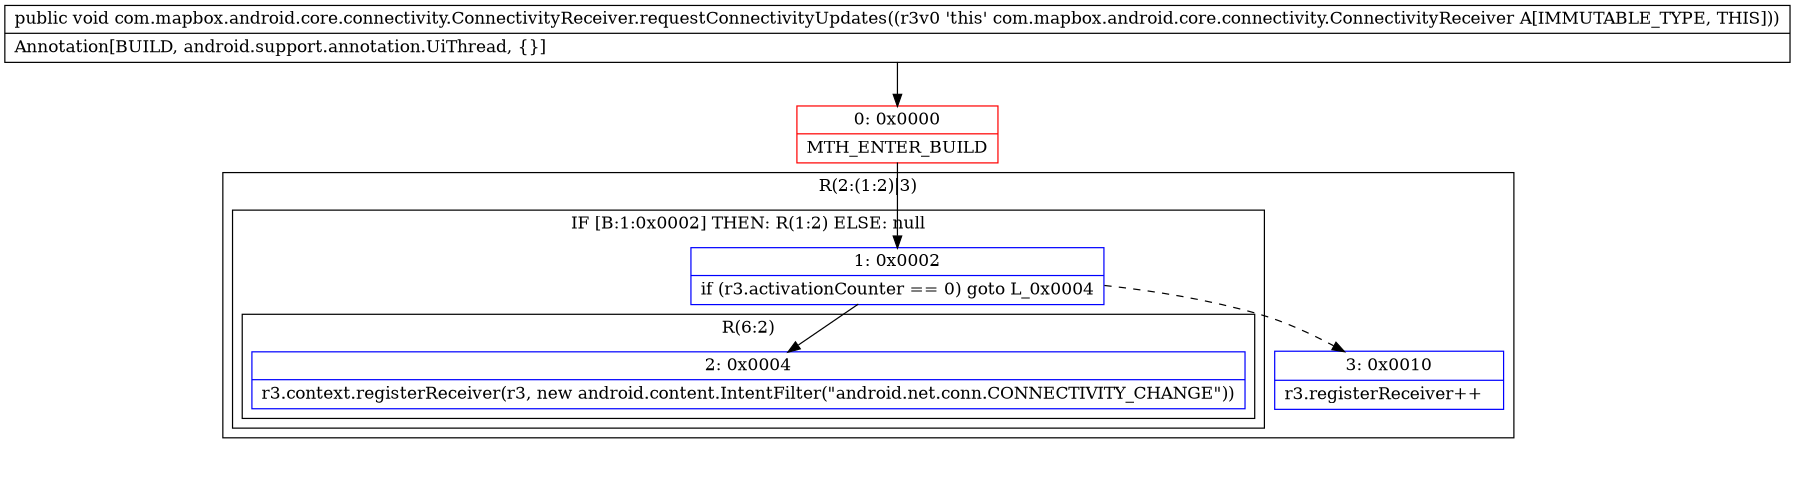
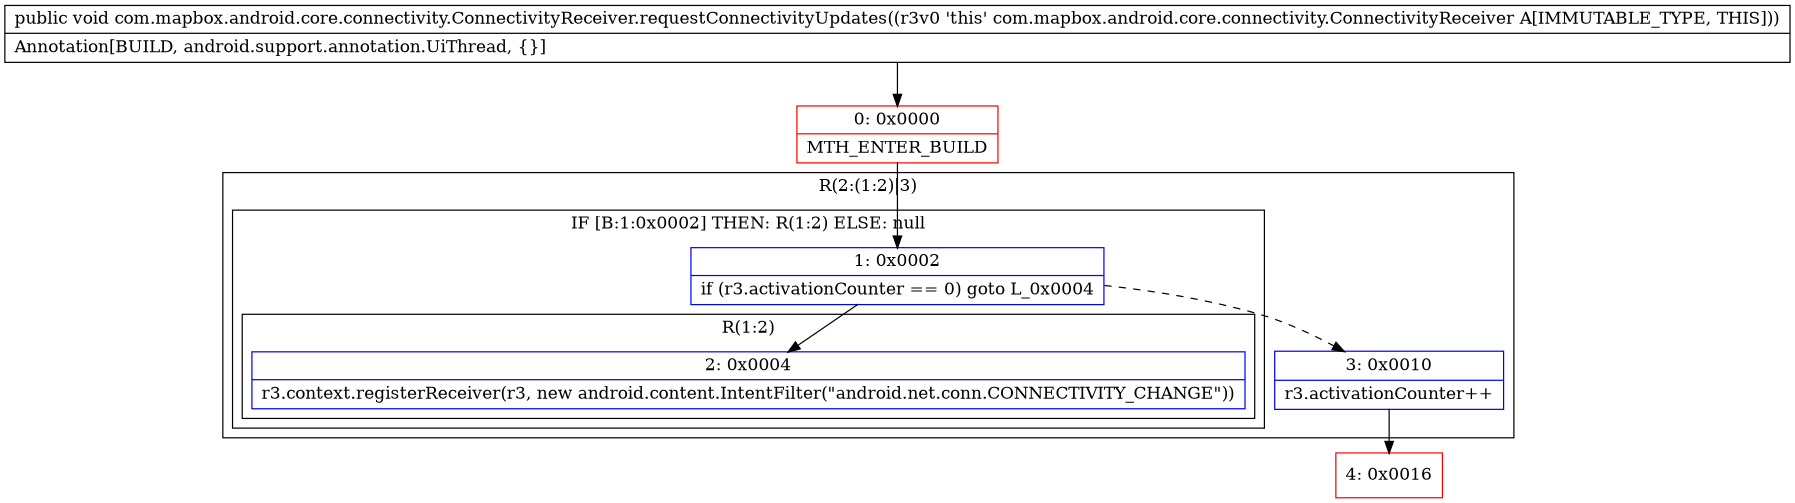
  digraph {
    node [color=blue shape=record]
    n1 [label="{2\:\ 0x0004|r3.context.registerReceiver(r3, new android.content.IntentFilter(\"android.net.conn.CONNECTIVITY_CHANGE\"))\l}"]
    n2 [label="{1\:\ 0x0002|if (r3.activationCounter == 0) goto L_0x0004\l}"]
-   n3 [label="{3\:\ 0x0010|r3.registerReceiver++\l}"]
+   n3 [label="{3\:\ 0x0010|r3.activationCounter++\l}"]
+   n4 [color=red label="{4\:\ 0x0016}"]
    n5 [color=red label="{0\:\ 0x0000|MTH_ENTER_BUILD\l}"]
    n6 [label="{public void com.mapbox.android.core.connectivity.ConnectivityReceiver.requestConnectivityUpdates((r3v0 'this' com.mapbox.android.core.connectivity.ConnectivityReceiver A[IMMUTABLE_TYPE, THIS]))  | Annotation[BUILD, android.support.annotation.UiThread, \{\}]\l}" color=""]
    subgraph cluster_1 {
      label="R(2:(1:2)|3)"
      n3
      subgraph cluster_2 {
        label="IF [B:1:0x0002] THEN: R(1:2) ELSE: null"
        n2
        subgraph cluster_3 {
-         label="R(6:2)"
+         label="R(1:2)"
          n1
        }
      }
    }
    n2 -> n1
    n2 -> n3 [style=dashed]
+   n3 -> n4
    n5 -> n2
    n6 -> n5
  }
